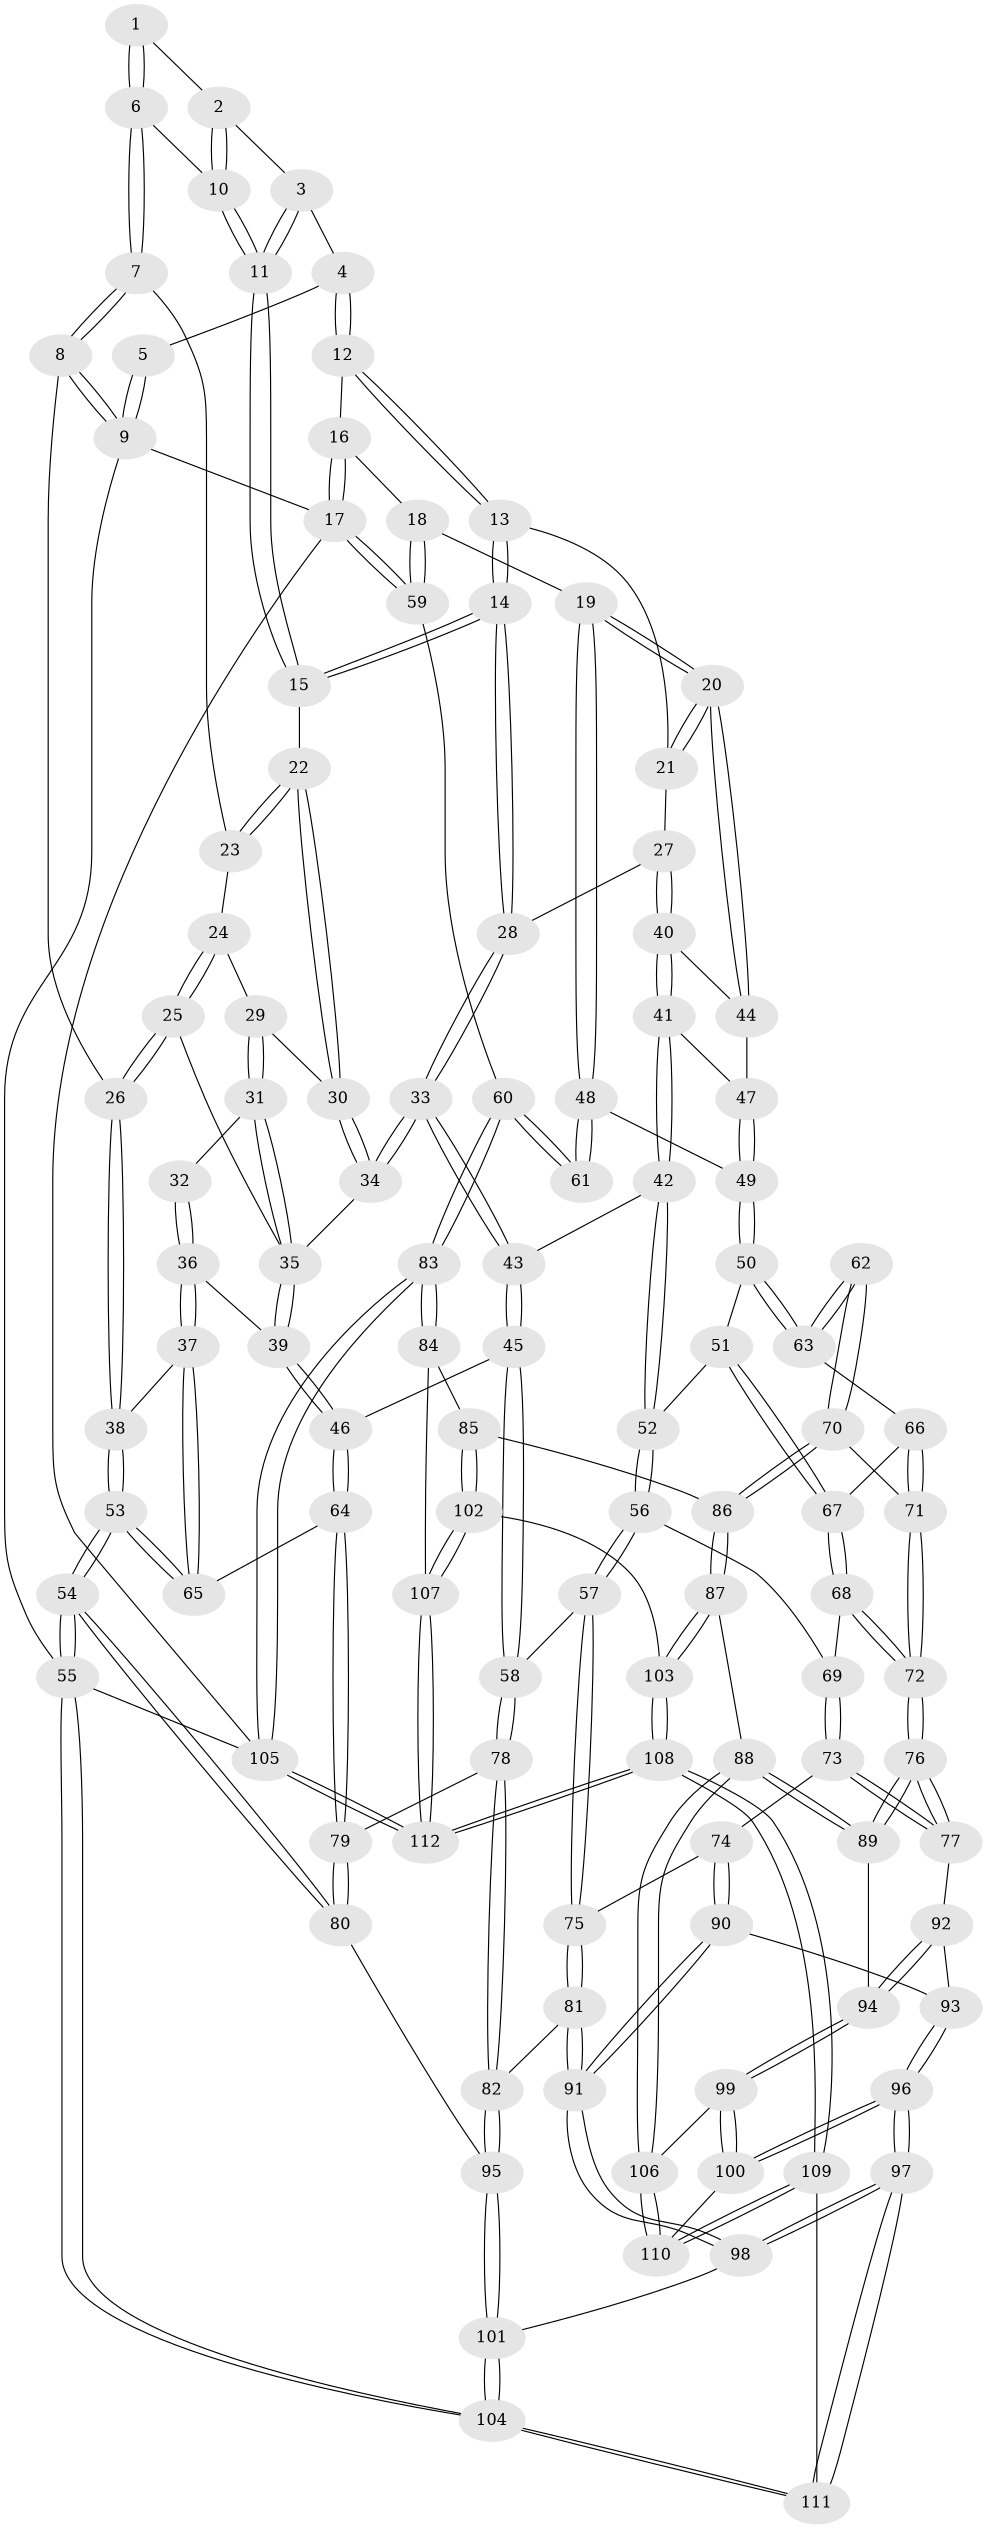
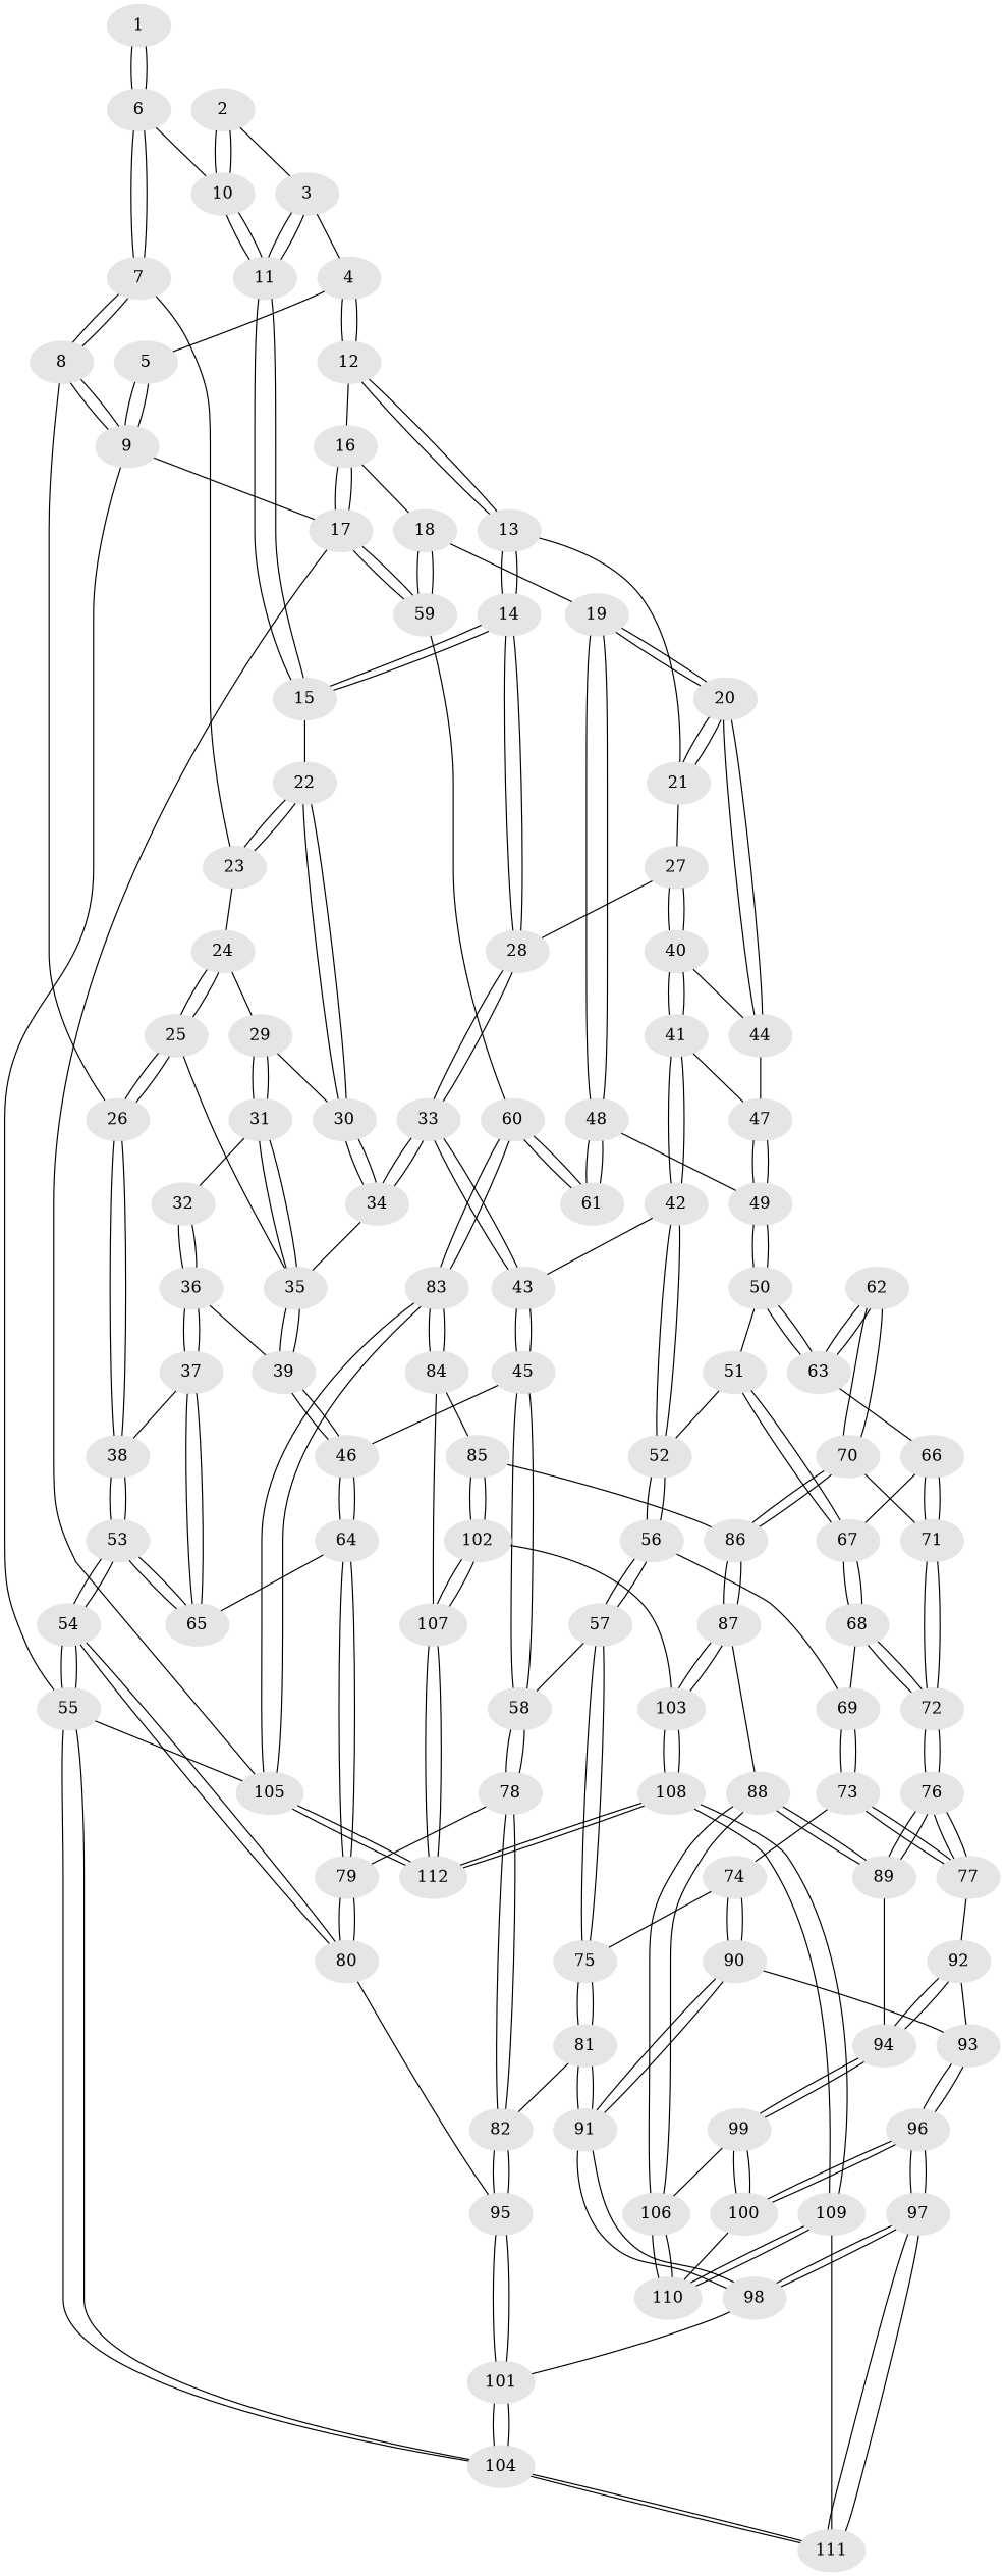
  graph {
    node [color=gray90 style=filled]
    1
    2
    6
    3
    10
    7
    4
    11
    5
    12
    15
    9
    13
    16
    17
    55
    8
    23
    26
    24
    38
    59
    105
    104
    22
    14
    21
    18
    28
    27
    33
    30
    19
    60
    112
    20
    48
    44
    49
    61
    47
    40
    34
    25
    29
    35
    31
    32
    36
    53
    41
    43
    39
    37
    45
    46
    65
    54
    64
    42
    52
    56
    58
    78
    79
    50
    51
    63
    67
    66
    68
    57
    69
    80
    95
    111
    75
    73
    81
    82
    83
    84
    62
    70
    71
    86
    72
    76
    74
    77
    87
    89
    90
    92
    91
    93
    94
    101
    98
    85
    107
    102
    103
    88
    106
    108
    110
    99
    96
    97
    100
    109
-   1 -- 2
    1 -- 6
    1 -- 6
    2 -- 3
    2 -- 10
    2 -- 10
    6 -- 10
    6 -- 7
    6 -- 7
    3 -- 4
    3 -- 11
    3 -- 11
    10 -- 11
    10 -- 11
    7 -- 8
    7 -- 8
    7 -- 23
    4 -- 5
    4 -- 12
    4 -- 12
    11 -- 15
    11 -- 15
    5 -- 9
    5 -- 9
    12 -- 13
    12 -- 13
    12 -- 16
    15 -- 22
    9 -- 17
    9 -- 55
    13 -- 14
    13 -- 14
    13 -- 21
    16 -- 17
    16 -- 17
    16 -- 18
    17 -- 59
    17 -- 59
    17 -- 105
    55 -- 105
    55 -- 104
    55 -- 104
    8 -- 9
    8 -- 9
    8 -- 26
    23 -- 24
    26 -- 38
    26 -- 38
    24 -- 25
    24 -- 25
    24 -- 29
    38 -- 53
    38 -- 53
    59 -- 60
    105 -- 112
    105 -- 112
    104 -- 111
    104 -- 111
    22 -- 23
    22 -- 23
    22 -- 30
    22 -- 30
    14 -- 15
    14 -- 15
    14 -- 28
    14 -- 28
    21 -- 27
    18 -- 59
    18 -- 59
    18 -- 19
    28 -- 33
    28 -- 33
    27 -- 28
    27 -- 40
    27 -- 40
    33 -- 34
    33 -- 34
    33 -- 43
    33 -- 43
    30 -- 34
    30 -- 34
    19 -- 20
    19 -- 20
    19 -- 48
    19 -- 48
    60 -- 61
    60 -- 61
    60 -- 83
    60 -- 83
    20 -- 21
    20 -- 21
    20 -- 44
    20 -- 44
    48 -- 49
    48 -- 61
    48 -- 61
    44 -- 47
    49 -- 50
    49 -- 50
    47 -- 49
    47 -- 49
    40 -- 44
    40 -- 41
    40 -- 41
    34 -- 35
    25 -- 26
    25 -- 26
    25 -- 35
    29 -- 30
    29 -- 31
    29 -- 31
    35 -- 39
    35 -- 39
    31 -- 35
    31 -- 35
    31 -- 32
    32 -- 36
    32 -- 36
    36 -- 39
    36 -- 37
    36 -- 37
    53 -- 65
    53 -- 65
    53 -- 54
    53 -- 54
    41 -- 47
    41 -- 42
    41 -- 42
    43 -- 45
    43 -- 45
    39 -- 46
    39 -- 46
    37 -- 38
    37 -- 65
    37 -- 65
    45 -- 46
    45 -- 58
    45 -- 58
    46 -- 64
    46 -- 64
    54 -- 55
    54 -- 55
    54 -- 80
    54 -- 80
    64 -- 65
    64 -- 79
    64 -- 79
    42 -- 43
    42 -- 52
    42 -- 52
    52 -- 56
    52 -- 56
    56 -- 57
    56 -- 57
    56 -- 69
    58 -- 78
    58 -- 78
    78 -- 79
    78 -- 82
    78 -- 82
    79 -- 80
    79 -- 80
    50 -- 51
    50 -- 63
    50 -- 63
    51 -- 52
    51 -- 67
    51 -- 67
    63 -- 66
    67 -- 68
    67 -- 68
    66 -- 67
    66 -- 71
    66 -- 71
    68 -- 69
    68 -- 72
    68 -- 72
    57 -- 58
    57 -- 75
    57 -- 75
    69 -- 73
    69 -- 73
    80 -- 95
    95 -- 101
    95 -- 101
    75 -- 81
    75 -- 81
    73 -- 74
    73 -- 77
    73 -- 77
    81 -- 82
    81 -- 91
    81 -- 91
    82 -- 95
    82 -- 95
    83 -- 105
    83 -- 105
    83 -- 84
    83 -- 84
    84 -- 85
    84 -- 107
    62 -- 63
    62 -- 63
    62 -- 70
    62 -- 70
    70 -- 71
    70 -- 86
    70 -- 86
    71 -- 72
    71 -- 72
    86 -- 87
    86 -- 87
    72 -- 76
    72 -- 76
    76 -- 77
    76 -- 77
    76 -- 89
    76 -- 89
    74 -- 75
    74 -- 90
    74 -- 90
    77 -- 92
    87 -- 103
    87 -- 103
    87 -- 88
    89 -- 94
    90 -- 91
    90 -- 91
    90 -- 93
    92 -- 93
    92 -- 94
    92 -- 94
    91 -- 98
    91 -- 98
    93 -- 96
    93 -- 96
    94 -- 99
    94 -- 99
    101 -- 104
    101 -- 104
    98 -- 101
    85 -- 86
    85 -- 102
    85 -- 102
    107 -- 112
    107 -- 112
    102 -- 107
    102 -- 107
    102 -- 103
    103 -- 108
    103 -- 108
    88 -- 89
    88 -- 89
    88 -- 106
    88 -- 106
    106 -- 110
    106 -- 110
    108 -- 112
    108 -- 112
    108 -- 109
    108 -- 109
    99 -- 106
    99 -- 100
    99 -- 100
    96 -- 97
    96 -- 97
    96 -- 100
    96 -- 100
    97 -- 111
    97 -- 111
    97 -- 98
    97 -- 98
    100 -- 110
    109 -- 111
    109 -- 110
    109 -- 110
  }
